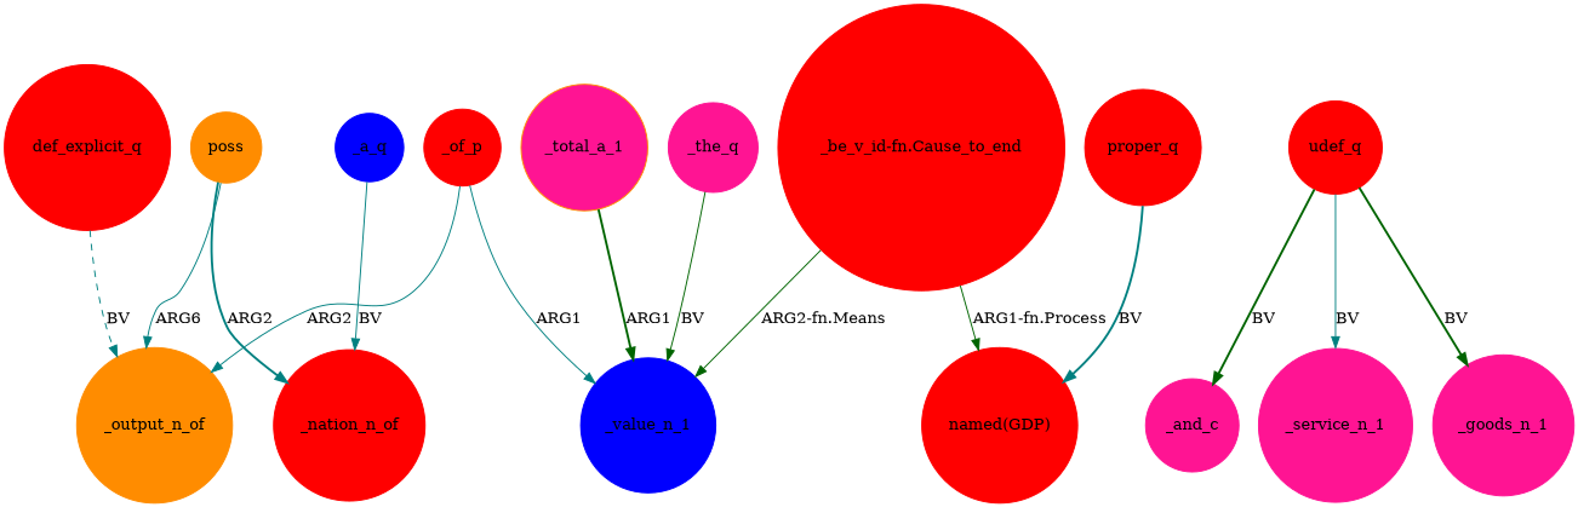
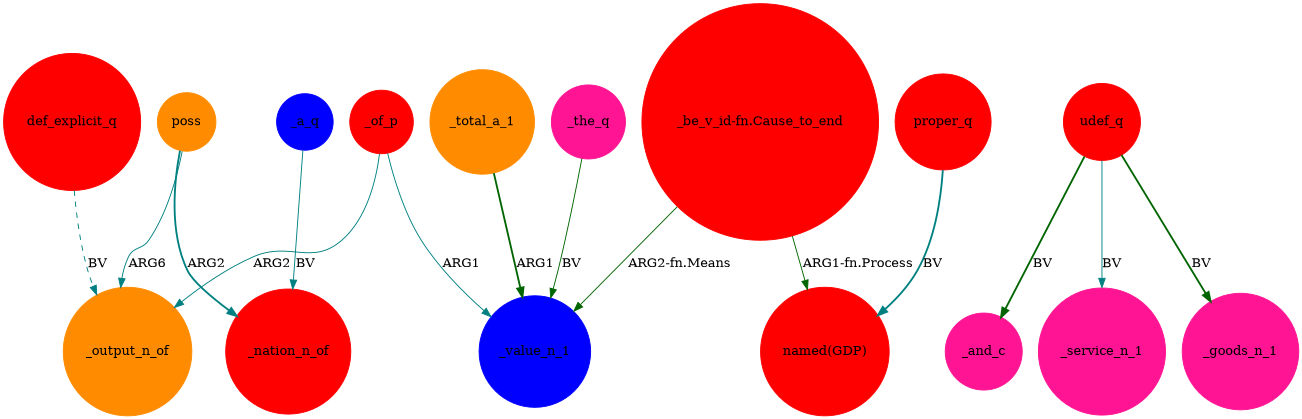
  digraph {
    node [color=red shape=circle style=filled]
    edge [color=teal style=solid]
    poss [color=darkorange]
    _output_n_of [color=darkorange]
    _nation_n_of
    _and_c [color=deeppink]
    udef_q
    _service_n_1 [color=deeppink]
    _goods_n_1 [color=deeppink]
    _a_q [color=blue]
    _of_p
    _value_n_1 [color=blue]
-   _total_a_1 [color=darkorange fillcolor=deeppink]
+   _total_a_1 [color=darkorange]
    def_explicit_q
    _the_q [color=deeppink]
    proper_q
    "named(GDP)"
    "_be_v_id-fn.Cause_to_end"
    poss -> _output_n_of [label=ARG6]
    poss -> _nation_n_of [label=ARG2 style=bold]
    udef_q -> _and_c [color=darkgreen label=BV style=bold]
    udef_q -> _service_n_1 [label=BV]
    udef_q -> _goods_n_1 [color=darkgreen label=BV style=bold]
    _a_q -> _nation_n_of [label=BV]
    _of_p -> _output_n_of [label=ARG2]
    _of_p -> _value_n_1 [label=ARG1]
    _total_a_1 -> _value_n_1 [color=darkgreen label=ARG1 style=bold]
    def_explicit_q -> _output_n_of [label=BV style=dashed]
    _the_q -> _value_n_1 [color=darkgreen label=BV]
    proper_q -> "named(GDP)" [label=BV style=bold]
    "_be_v_id-fn.Cause_to_end" -> _value_n_1 [color=darkgreen label="ARG2-fn.Means"]
    "_be_v_id-fn.Cause_to_end" -> "named(GDP)" [color=darkgreen label="ARG1-fn.Process"]
  }
